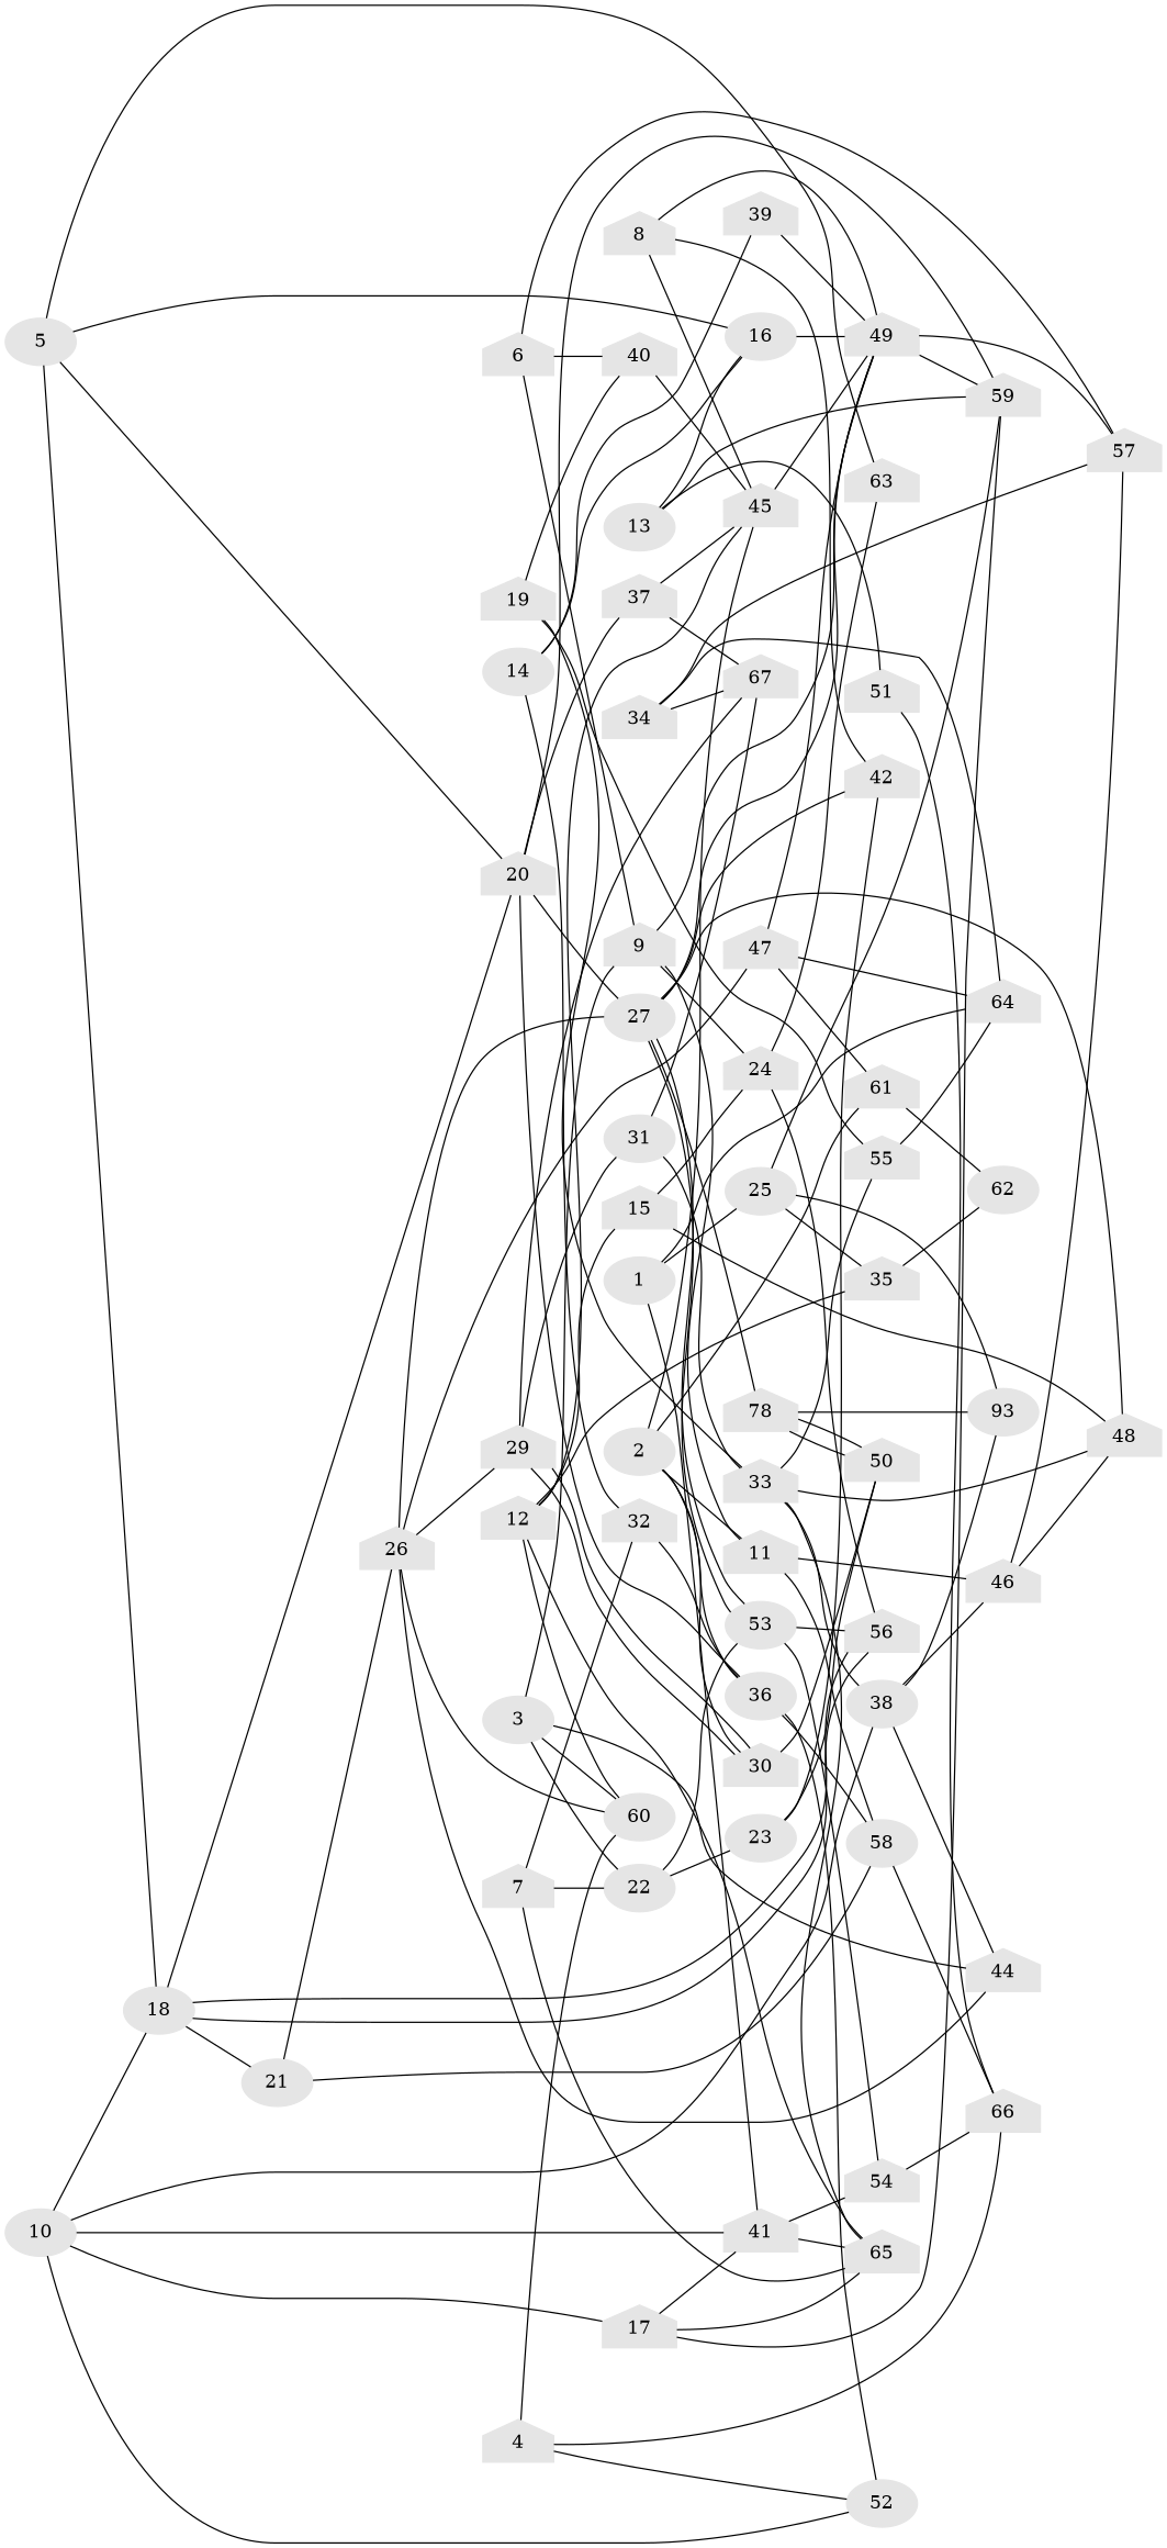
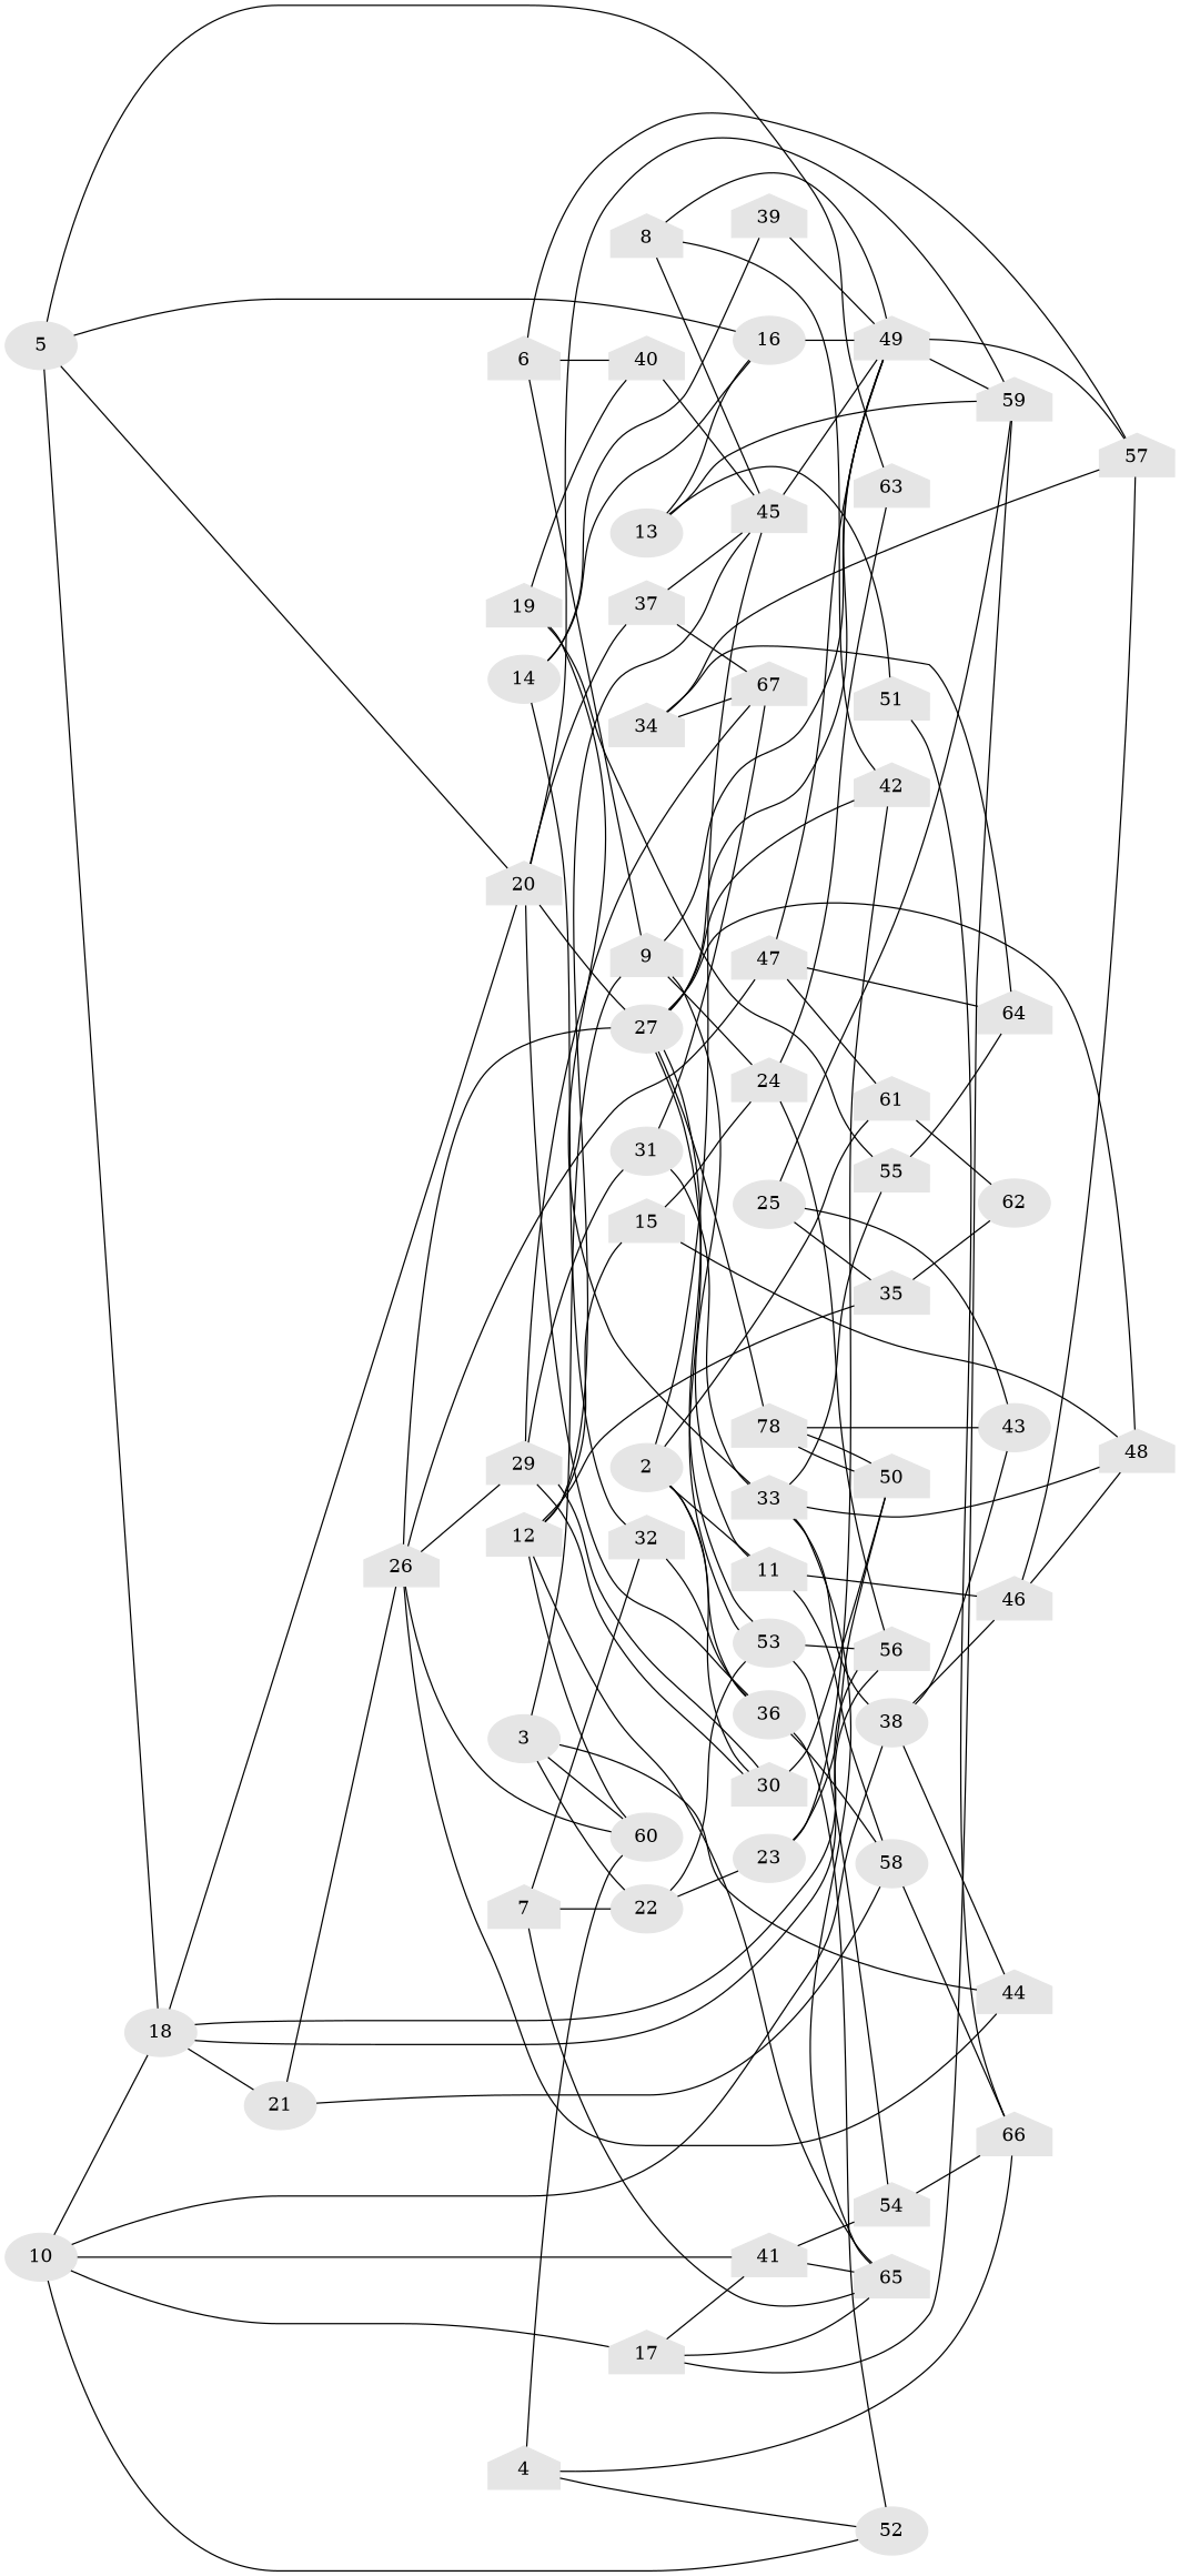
  graph {
    rankdir=LR
    node [color=gray90 shape=house style=filled]
-   1 [shape=ellipse]
    25 [shape=ellipse]
    41
    64
    35
    59
-   43 [shape=ellipse label=93]
+   43 [shape=ellipse]
    65
    54
    2 [shape=ellipse]
    11
    30
    36 [shape=ellipse]
    45
    61
    46
    58 [shape=ellipse]
    50
    52 [shape=ellipse]
    49
    62 [shape=ellipse]
    3 [shape=ellipse]
    9
    22 [shape=ellipse]
    44
    60 [shape=ellipse]
    24
    23 [shape=ellipse]
    53 [shape=ellipse]
    4
    66
    5 [shape=ellipse]
    16 [shape=ellipse]
    18 [shape=ellipse]
    20
    63
    21 [shape=ellipse]
    56
    27 [shape=ellipse]
    37
    6
    40
    57
    7
    32
    8
    42
    10 [shape=ellipse]
    17
    38 [shape=ellipse]
    48
    12
    15
    13 [shape=ellipse]
    51
    14 [shape=ellipse]
    39
    26
    19
    33
    55
    n62 [label=78]
    67
    29
    47
    31 [shape=ellipse]
    34
-   1 -- 25
-   1 -- 41
-   1 -- 64
    25 -- 35
    25 -- 59
    25 -- 43
    41 -- 65
    41 -- 54
    35 -- 62
    54 -- 66
    2 -- 11
    2 -- 30
    2 -- 36
    2 -- 45
    2 -- 61
    11 -- 46
    11 -- 58
    30 -- 50
    36 -- 58
    36 -- 52
    45 -- 49
    61 -- 62
    46 -- 57
    46 -- 48
    58 -- 66
    49 -- 59
    49 -- 57
    3 -- 9
    3 -- 22
    3 -- 44
    3 -- 60
    9 -- 11
    9 -- 49
    9 -- 24
    22 -- 23
    22 -- 53
    24 -- 63
    24 -- 56
    23 -- 50
    23 -- 42
    53 -- 54
    53 -- 56
    4 -- 52
    4 -- 60
    4 -- 66
    5 -- 16
    5 -- 18
    5 -- 20
    5 -- 63
    16 -- 49
    18 -- 20
    18 -- 21
    18 -- 56
    18 -- 56
    20 -- 59
    20 -- 36
    20 -- 27
    20 -- 37
    21 -- 58
    21 -- 26
    27 -- 49
    27 -- 53
    27 -- 53
    27 -- 42
    27 -- 48
    27 -- n62
    37 -- 45
    37 -- 67
    6 -- 9
    6 -- 40
    6 -- 57
    40 -- 45
    7 -- 65
    7 -- 22
    7 -- 32
    32 -- 36
    8 -- 45
    8 -- 49
    8 -- 42
    10 -- 41
    10 -- 52
    10 -- 18
    10 -- 17
    10 -- 38
    17 -- 41
    17 -- 59
    17 -- 65
    38 -- 43
    38 -- 46
    38 -- 44
    12 -- 35
    12 -- 65
    12 -- 45
    12 -- 60
    12 -- 15
    15 -- 24
    15 -- 48
    13 -- 59
    13 -- 16
    13 -- 51
    51 -- 66
    14 -- 16
    14 -- 32
    14 -- 39
    39 -- 49
    26 -- 44
    26 -- 60
    26 -- 27
    26 -- 29
    26 -- 47
    19 -- 40
    19 -- 33
    19 -- 55
    33 -- 65
    33 -- 38
    33 -- 48
    33 -- 55
    55 -- 64
    n62 -- 43
    n62 -- 50
    n62 -- 50
    29 -- 30
    29 -- 30
    29 -- 67
    29 -- 31
    47 -- 64
    47 -- 61
    47 -- 49
    31 -- 33
    31 -- 67
    34 -- 64
    34 -- 57
    34 -- 67
  }
